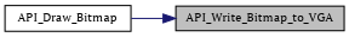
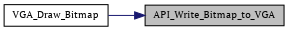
  digraph {
    rankdir=RL
    fontname="PT Serif"
    node [color=black fontname="PT Serif" fontsize=10 shape=record style=filled]
    n1 [fillcolor=grey75 fontcolor=black height=0.2 label=API_Write_Bitmap_to_VGA width=0.4]
-   n2 [fillcolor=white height=0.2 label=API_Draw_Bitmap width=0.4]
+   n2 [fillcolor=white height=0.2 label=VGA_Draw_Bitmap width=0.4]
    n1 -> n2 [color=midnightblue dir=back fontname="PT Serif" fontsize=10 labelfontname=Helvetica labelfontsize=10 style=solid]
  }
